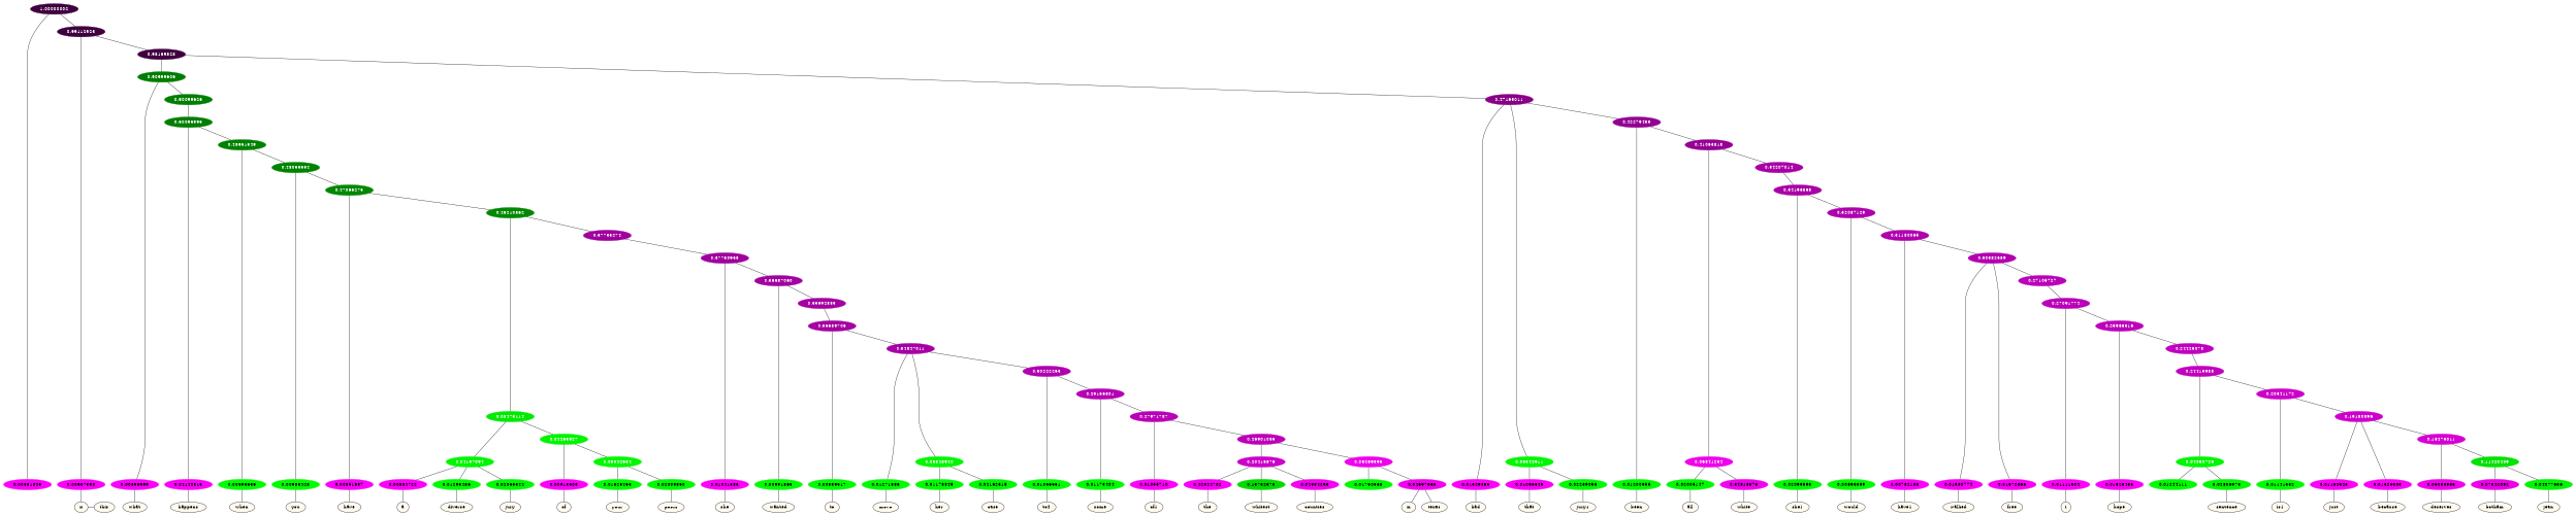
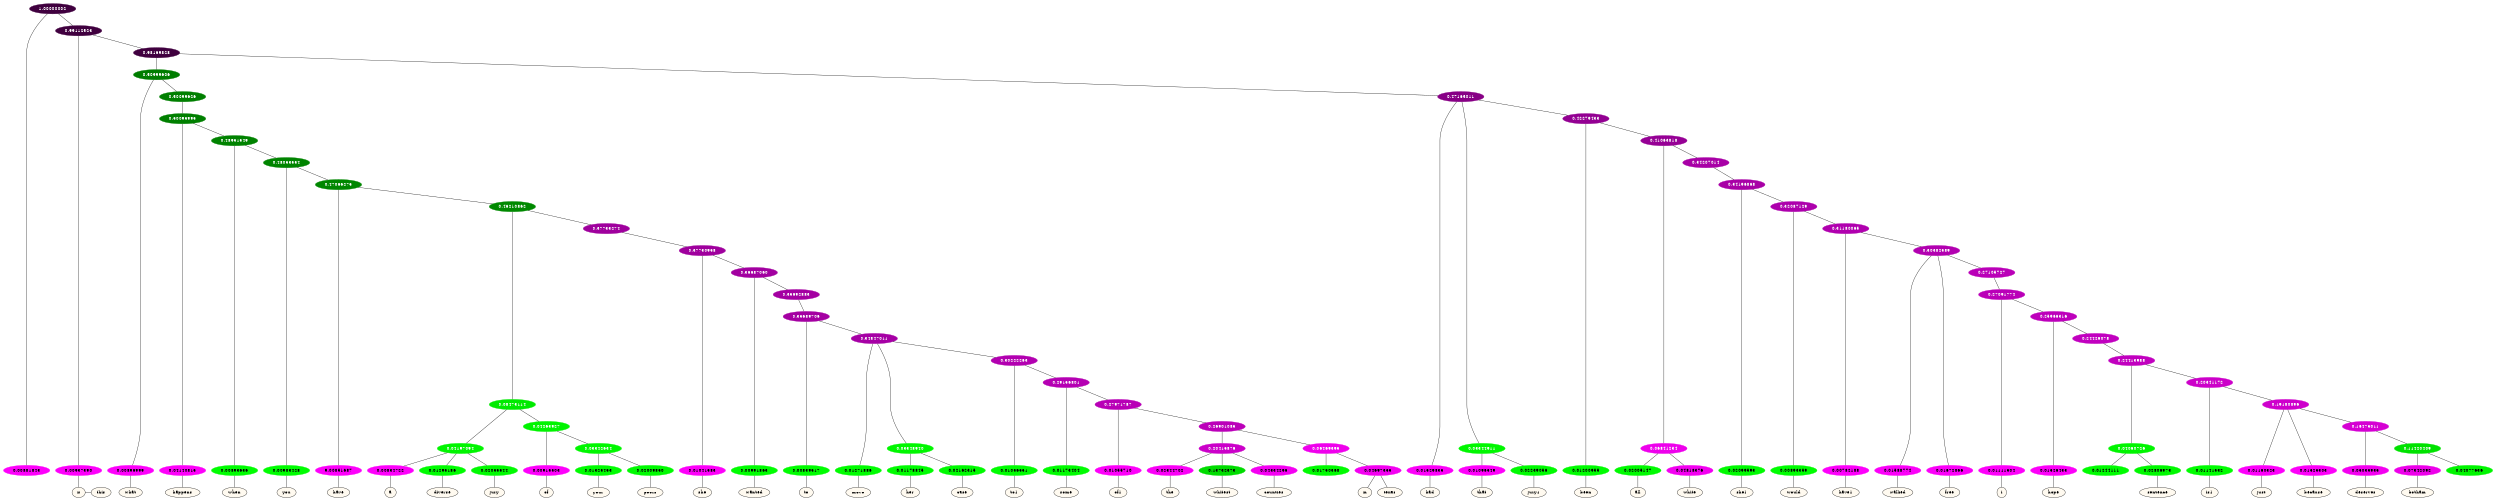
  graph {
    node [color=black format=png nodesep=0.001 ordering=out overlap_scaling=0.01 ranksep=0.001 style=filled fontcolor=black]
    n1 [fillcolor=floralwhite height=0.15 label=this style="filled,solid" width=0.15 fontcolor=""]
    n2 [fillcolor=floralwhite height=0.15 label=is style="filled,solid" width=0.15 fontcolor=""]
    n3 [fillcolor=floralwhite height=0.15 label=what style="filled,solid" width=0.15 fontcolor=""]
    n4 [fillcolor=floralwhite height=0.15 label=happens style="filled,solid" width=0.15 fontcolor=""]
    n5 [fillcolor=floralwhite height=0.15 label=when style="filled,solid" width=0.15 fontcolor=""]
    n6 [fillcolor=floralwhite height=0.15 label=you style="filled,solid" width=0.15 fontcolor=""]
    n7 [fillcolor=floralwhite height=0.15 label=have style="filled,solid" width=0.15 fontcolor=""]
    n8 [fillcolor=floralwhite height=0.15 label=a style="filled,solid" width=0.15 fontcolor=""]
    n9 [fillcolor=floralwhite height=0.15 label=diverse style="filled,solid" width=0.15 fontcolor=""]
    n10 [fillcolor=floralwhite height=0.15 label=jury style="filled,solid" width=0.15 fontcolor=""]
    n11 [fillcolor=floralwhite height=0.15 label=of style="filled,solid" width=0.15 fontcolor=""]
    n12 [fillcolor=floralwhite height=0.15 label=your style="filled,solid" width=0.15 fontcolor=""]
    n13 [fillcolor=floralwhite height=0.15 label=peers style="filled,solid" width=0.15 fontcolor=""]
    n14 [fillcolor=floralwhite height=0.15 label=she style="filled,solid" width=0.15 fontcolor=""]
    n15 [fillcolor=floralwhite height=0.15 label=wanted style="filled,solid" width=0.15 fontcolor=""]
    n16 [fillcolor=floralwhite height=0.15 label=to style="filled,solid" width=0.15 fontcolor=""]
    n17 [fillcolor=floralwhite height=0.15 label=move style="filled,solid" width=0.15 fontcolor=""]
    n18 [fillcolor=floralwhite height=0.15 label=her style="filled,solid" width=0.15 fontcolor=""]
    n19 [fillcolor=floralwhite height=0.15 label=case style="filled,solid" width=0.15 fontcolor=""]
-   n20 [fillcolor=floralwhite height=0.15 label=to2 style="filled,solid" width=0.15 fontcolor=""]
+   n20 [fillcolor=floralwhite height=0.15 label=to1 style="filled,solid" width=0.15 fontcolor=""]
    n21 [fillcolor=floralwhite height=0.15 label=some style="filled,solid" width=0.15 fontcolor=""]
    n22 [fillcolor=floralwhite height=0.15 label=of1 style="filled,solid" width=0.15 fontcolor=""]
    n23 [fillcolor=floralwhite height=0.15 label=the style="filled,solid" width=0.15 fontcolor=""]
    n24 [fillcolor=floralwhite height=0.15 label=whitest style="filled,solid" width=0.15 fontcolor=""]
    n25 [fillcolor=floralwhite height=0.15 label=counties style="filled,solid" width=0.15 fontcolor=""]
    n26 [fillcolor=floralwhite height=0.15 label=in style="filled,solid" width=0.15 fontcolor=""]
    n27 [fillcolor=floralwhite height=0.15 label=texas style="filled,solid" width=0.15 fontcolor=""]
    n28 [fillcolor=floralwhite height=0.15 label=had style="filled,solid" width=0.15 fontcolor=""]
    n29 [fillcolor=floralwhite height=0.15 label=that style="filled,solid" width=0.15 fontcolor=""]
    n30 [fillcolor=floralwhite height=0.15 label=jury1 style="filled,solid" width=0.15 fontcolor=""]
    n31 [fillcolor=floralwhite height=0.15 label=been style="filled,solid" width=0.15 fontcolor=""]
    n32 [fillcolor=floralwhite height=0.15 label=all style="filled,solid" width=0.15 fontcolor=""]
    n33 [fillcolor=floralwhite height=0.15 label=white style="filled,solid" width=0.15 fontcolor=""]
    n34 [fillcolor=floralwhite height=0.15 label=she1 style="filled,solid" width=0.15 fontcolor=""]
    n35 [fillcolor=floralwhite height=0.15 label=would style="filled,solid" width=0.15 fontcolor=""]
    n36 [fillcolor=floralwhite height=0.15 label=have1 style="filled,solid" width=0.15 fontcolor=""]
    n37 [fillcolor=floralwhite height=0.15 label=walked style="filled,solid" width=0.15 fontcolor=""]
    n38 [fillcolor=floralwhite height=0.15 label=free style="filled,solid" width=0.15 fontcolor=""]
    n39 [fillcolor=floralwhite height=0.15 label=i style="filled,solid" width=0.15 fontcolor=""]
    n40 [fillcolor=floralwhite height=0.15 label=hope style="filled,solid" width=0.15 fontcolor=""]
    n41 [fillcolor=floralwhite height=0.15 label=sentence style="filled,solid" width=0.15 fontcolor=""]
    n42 [fillcolor=floralwhite height=0.15 label=is1 style="filled,solid" width=0.15 fontcolor=""]
    n43 [fillcolor=floralwhite height=0.15 label=just style="filled,solid" width=0.15 fontcolor=""]
    n44 [fillcolor=floralwhite height=0.15 label=because style="filled,solid" width=0.15 fontcolor=""]
    n45 [fillcolor=floralwhite height=0.15 label=botham style="filled,solid" width=0.15 fontcolor=""]
-   n46 [fillcolor=floralwhite height=0.15 label=jean style="filled,solid" width=0.15 fontcolor=""]
    n47 [fillcolor=floralwhite height=0.15 label=deserves style="filled,solid" width=0.15 fontcolor=""]
    n48 [color="0.835 1.000 0.991" height=0.15 label=0.00881843 width=0.15]
    n49 [color="0.835 1.000 0.991" height=0.15 label=0.00937390 width=0.15]
    n50 [color="0.835 1.000 0.991" height=0.15 label=0.00896999 width=0.15]
    n51 [color="0.835 1.000 0.989" height=0.15 label=0.04140815 width=0.15]
    n52 [color="0.334 1.000 0.991" height=0.15 label=0.00893636 width=0.15]
    n53 [color="0.334 1.000 0.990" height=0.15 label=0.00983428 width=0.15]
    n54 [color="0.835 1.000 0.991" height=0.15 label=9.00851687 width=0.15]
    n55 [color="0.835 1.000 0.992" height=0.15 label=0.00834722 width=0.15]
-   n56 [color="0.334 1.000 0.987" height=0.15 label=0.01295486 width=0.15]
+   n56 [color="0.334 1.000 0.987" height=0.15 label=0.01295186 width=0.15]
    n57 [color="0.334 1.000 0.979" height=0.15 label=0.02055544 width=0.15]
    n58 [color="0.835 1.000 0.991" height=0.15 label=0.00915503 width=0.15]
    n59 [color="0.334 1.000 0.987" height=0.15 label=0.01325453 width=0.15]
    n60 [color="0.334 1.000 0.980" height=0.15 label=0.02009850 width=0.15]
    n61 [color="0.835 1.000 0.990" height=0.15 label=0.01041583 width=0.15]
    n62 [color="0.334 1.000 0.990" height=0.15 label=0.00991863 width=0.15]
    n63 [color="0.334 1.000 0.992" height=0.15 label=0.00839517 width=0.15]
    n64 [color="0.334 1.000 0.987" height=0.15 label=0.01271886 width=0.15]
    n65 [color="0.334 1.000 0.988" height=0.15 label=0.01178845 width=0.15]
    n66 [color="0.334 1.000 0.978" height=0.15 label=0.02162315 width=0.15]
    n67 [color="0.334 1.000 0.989" height=0.15 label=0.01056551 width=0.15]
    n68 [color="0.334 1.000 0.988" height=0.15 label=0.01173404 width=0.15]
    n69 [color="0.835 1.000 0.989" height=0.15 label=0.01055710 width=0.15]
-   n70 [color="0.835 1.000 0.977" height=0.15 label=0.42344702 width=0.15]
+   n70 [color="0.835 1.000 0.977" height=0.15 label=0.02344702 width=0.15]
    n71 [color="0.334 1.000 0.863" height=0.15 label=0.13732373 width=0.15]
    n72 [color="0.835 1.000 0.957" height=0.15 label=0.04334296 width=0.15]
    n73 [color="0.334 1.000 0.982" height=0.15 label=0.01750368 width=0.15]
    n74 [color="0.835 1.000 0.953" height=0.15 label=0.04697355 width=0.15]
    n75 [color="0.835 1.000 0.985" height=0.15 label=0.01529835 width=0.15]
    n76 [color="0.835 1.000 0.989" height=0.15 label=0.01096549 width=0.15]
    n77 [color="0.334 1.000 0.978" height=0.15 label=0.02239056 width=0.15]
    n78 [color="0.334 1.000 0.988" height=0.15 label=0.01200955 width=0.15]
    n79 [color="0.334 1.000 0.980" height=0.15 label=0.02005147 width=0.15]
-   n80 [color="0.835 1.000 0.952" height=0.15 label=0.34818376 width=0.15]
+   n80 [color="0.835 1.000 0.952" height=0.15 label=0.04818376 width=0.15]
    n81 [color="0.334 1.000 0.979" height=0.15 label=0.02099593 width=0.15]
    n82 [color="0.334 1.000 0.991" height=0.15 label=0.00893359 width=0.15]
    n83 [color="0.835 1.000 0.992" height=0.15 label=0.00782188 width=0.15]
    n84 [color="0.835 1.000 0.984" height=0.15 label=0.01588774 width=0.15]
    n85 [color="0.835 1.000 0.983" height=0.15 label=0.01672866 width=0.15]
    n86 [color="0.835 1.000 0.989" height=0.15 label=0.01111504 width=0.15]
    n87 [color="0.835 1.000 0.985" height=0.15 label=0.01526433 width=0.15]
    n88 [color="0.334 1.000 0.988" height=0.15 label=0.01244111 width=0.15]
    n89 [color="0.334 1.000 0.972" height=0.15 label=0.02806973 width=0.15]
    n90 [color="0.334 1.000 0.989" height=0.15 label=0.01141532 width=0.15]
    n91 [color="0.835 1.000 0.988" height=0.15 label=0.01160323 width=0.15]
    n92 [color="0.835 1.000 0.985" height=0.15 label=0.01525303 width=0.15]
    n93 [color="0.835 1.000 0.927" height=0.15 label=0.07342092 width=0.15]
    n94 [color="0.334 1.000 0.959" height=0.15 label=0.04077636 width=0.15]
    n95 [color="0.835 1.000 0.950" height=0.15 label=0.05035935 width=0.15]
    n96 [color="0.835 1.000 0.250" fontcolor=grey99 height=0.15 label=1.00000002 width=0.15]
    n97 [color="0.835 1.000 0.250" fontcolor=grey99 height=0.15 label=0.99112523 width=0.15]
    n98 [color="0.835 1.000 0.250" fontcolor=grey99 height=0.15 label=0.98169828 width=0.15]
    n99 [color="0.334 1.000 0.490" fontcolor=grey99 height=0.15 label=0.50999606 width=0.15]
    n100 [color="0.835 1.000 0.528" fontcolor=grey99 height=0.15 label=0.47165011 width=0.15]
    n101 [color="0.334 1.000 0.499" fontcolor=grey99 height=0.15 label=0.50099626 width=0.15]
    n102 [color="0.334 1.000 0.967" fontcolor=grey99 height=0.15 label=0.03344911 width=0.15]
    n103 [color="0.835 1.000 0.577" fontcolor=grey99 height=0.15 label=0.42279433 width=0.15]
    n104 [color="0.334 1.000 0.499" fontcolor=grey99 height=0.15 label=0.50095995 width=0.15]
    n105 [color="0.835 1.000 0.589" fontcolor=grey99 height=0.15 label=0.41063818 width=0.15]
    n106 [color="0.334 1.000 0.510" fontcolor=grey99 height=0.15 label=0.48951549 width=0.15]
    n107 [color="0.835 1.000 0.932" fontcolor=grey99 height=0.15 label=0.06841234 width=0.15]
    n108 [color="0.835 1.000 0.658" fontcolor=grey99 height=0.15 label=0.34207014 width=0.15]
    n109 [color="0.334 1.000 0.519" fontcolor=grey99 height=0.15 label=0.48053554 width=0.15]
    n110 [color="0.835 1.000 0.658" fontcolor=grey99 height=0.15 label=0.34196868 width=0.15]
    n111 [color="0.334 1.000 0.529" fontcolor=grey99 height=0.15 label=0.47066275 width=0.15]
    n112 [color="0.835 1.000 0.679" fontcolor=grey99 height=0.15 label=0.32087129 width=0.15]
    n113 [color="0.334 1.000 0.538" fontcolor=grey99 height=0.15 label=0.46210862 width=0.15]
    n114 [color="0.835 1.000 0.688" fontcolor=grey99 height=0.15 label=0.31180065 width=0.15]
    n115 [color="0.334 1.000 0.915" fontcolor=grey99 height=0.15 label=0.08473114 width=0.15]
    n116 [color="0.835 1.000 0.623" fontcolor=grey99 height=0.15 label=0.37733274 width=0.15]
    n117 [color="0.835 1.000 0.696" fontcolor=grey99 height=0.15 label=0.30382589 width=0.15]
    n118 [color="0.334 1.000 0.958" fontcolor=grey99 height=0.15 label=0.04197094 width=0.15]
    n119 [color="0.334 1.000 0.957" fontcolor=grey99 height=0.15 label=0.04263927 width=0.15]
    n120 [color="0.835 1.000 0.623" fontcolor=grey99 height=0.15 label=0.37730958 width=0.15]
    n121 [color="0.835 1.000 0.729" fontcolor=grey99 height=0.15 label=0.27105727 width=0.15]
    n122 [color="0.334 1.000 0.967" fontcolor=grey99 height=0.15 label=0.03342634 width=0.15]
    n123 [color="0.835 1.000 0.633" fontcolor=grey99 height=0.15 label=0.36687060 width=0.15]
    n124 [color="0.835 1.000 0.729" fontcolor=grey99 height=0.15 label=0.27091774 width=0.15]
    n125 [color="0.835 1.000 0.643" fontcolor=grey99 height=0.15 label=0.35692883 width=0.15]
    n126 [color="0.835 1.000 0.740" fontcolor=grey99 height=0.15 label=0.25966316 width=0.15]
    n127 [color="0.835 1.000 0.643" fontcolor=grey99 height=0.15 label=0.35689706 width=0.15]
    n128 [color="0.835 1.000 0.756" fontcolor=grey99 height=0.15 label=0.24426078 width=0.15]
    n129 [color="0.835 1.000 0.652" fontcolor=grey99 height=0.15 label=0.34847011 width=0.15]
    n130 [color="0.835 1.000 0.756" fontcolor=grey99 height=0.15 label=0.24413988 width=0.15]
    n131 [color="0.334 1.000 0.967" fontcolor=grey99 height=0.15 label=0.03348940 width=0.15]
    n132 [color="0.835 1.000 0.698" fontcolor=grey99 height=0.15 label=0.30222263 width=0.15]
    n133 [color="0.334 1.000 0.959" fontcolor=grey99 height=0.15 label=0.04060726 width=0.15]
    n134 [color="0.835 1.000 0.797" fontcolor=grey99 height=0.15 label=0.20341172 width=0.15]
    n135 [color="0.835 1.000 0.708" fontcolor=grey99 height=0.15 label=0.29156801 width=0.15]
    n136 [color="0.835 1.000 0.808" fontcolor=grey99 height=0.15 label=0.19180896 width=0.15]
    n137 [color="0.835 1.000 0.720" fontcolor=grey99 height=0.15 label=0.27971787 width=0.15]
    n138 [color="0.835 1.000 0.835" fontcolor=grey99 height=0.15 label=0.16475011 width=0.15]
    n139 [color="0.835 1.000 0.731" fontcolor=grey99 height=0.15 label=0.26901085 width=0.15]
    n140 [color="0.334 1.000 0.886" fontcolor=grey99 height=0.15 label=0.11420409 width=0.15]
    n141 [color="0.835 1.000 0.796" fontcolor=grey99 height=0.15 label=0.20415876 width=0.15]
    n142 [color="0.835 1.000 0.935" fontcolor=grey99 height=0.15 label=0.06469395 width=0.15]
    subgraph sub_1 {
      rank=same
      n1
      n2
      n3
      n4
      n5
      n6
      n7
      n8
      n9
      n10
      n11
      n12
      n13
      n14
      n15
      n16
      n17
      n18
      n19
      n20
      n21
      n22
      n23
      n24
      n25
      n26
      n27
      n28
      n29
      n30
      n31
      n32
      n33
      n34
      n35
      n36
      n37
      n38
      n39
      n40
      n41
      n42
      n43
      n44
      n45
-     n46
      n47
    }
    subgraph sub_2 {
      rank=same
      n48
      n49
      n50
      n51
      n52
      n53
      n54
      n55
      n56
      n57
      n58
      n59
      n60
      n61
      n62
      n63
      n64
      n65
      n66
      n67
      n68
      n69
      n70
      n71
      n72
      n73
      n74
      n75
      n76
      n77
      n78
      n79
      n80
      n81
      n82
      n83
      n84
      n85
      n86
      n87
      n88
      n89
      n90
      n91
      n92
      n93
      n94
      n95
    }
    n2 -- n1
    n49 -- n2
    n50 -- n3
    n51 -- n4
    n52 -- n5
    n53 -- n6
    n54 -- n7
    n55 -- n8
    n56 -- n9
    n57 -- n10
    n58 -- n11
    n59 -- n12
    n60 -- n13
    n61 -- n14
    n62 -- n15
    n63 -- n16
    n64 -- n17
    n65 -- n18
    n66 -- n19
    n67 -- n20
    n68 -- n21
    n69 -- n22
    n70 -- n23
    n71 -- n24
    n72 -- n25
    n74 -- n26
    n74 -- n27
    n75 -- n28
    n76 -- n29
    n77 -- n30
    n78 -- n31
    n79 -- n32
    n80 -- n33
    n81 -- n34
    n82 -- n35
    n83 -- n36
    n84 -- n37
    n85 -- n38
    n86 -- n39
    n87 -- n40
    n89 -- n41
    n90 -- n42
    n91 -- n43
    n92 -- n44
    n93 -- n45
-   n94 -- n46
    n95 -- n47
    n96 -- n48
    n96 -- n97
    n97 -- n49
    n97 -- n98
    n98 -- n99
    n98 -- n100
    n99 -- n50
    n99 -- n101
    n100 -- n75
    n100 -- n102
    n100 -- n103
    n101 -- n104
    n102 -- n76
    n102 -- n77
    n103 -- n78
    n103 -- n105
    n104 -- n51
    n104 -- n106
    n105 -- n107
    n105 -- n108
    n106 -- n52
    n106 -- n109
    n107 -- n79
    n107 -- n80
    n108 -- n110
    n109 -- n53
    n109 -- n111
    n110 -- n81
    n110 -- n112
    n111 -- n54
    n111 -- n113
    n112 -- n82
    n112 -- n114
    n113 -- n115
    n113 -- n116
    n114 -- n83
    n114 -- n117
    n115 -- n118
    n115 -- n119
    n116 -- n120
    n117 -- n84
    n117 -- n85
    n117 -- n121
    n118 -- n55
    n118 -- n56
    n118 -- n57
    n119 -- n58
    n119 -- n122
    n120 -- n61
    n120 -- n123
    n121 -- n124
    n122 -- n59
    n122 -- n60
    n123 -- n62
    n123 -- n125
    n124 -- n86
    n124 -- n126
    n125 -- n127
    n126 -- n87
    n126 -- n128
    n127 -- n63
    n127 -- n129
    n128 -- n130
    n129 -- n64
    n129 -- n131
    n129 -- n132
    n130 -- n133
    n130 -- n134
    n131 -- n65
    n131 -- n66
    n132 -- n67
    n132 -- n135
    n133 -- n88
    n133 -- n89
    n134 -- n90
    n134 -- n136
    n135 -- n68
    n135 -- n137
    n136 -- n91
    n136 -- n92
    n136 -- n138
    n137 -- n69
    n137 -- n139
    n138 -- n95
    n138 -- n140
    n139 -- n141
    n139 -- n142
    n140 -- n93
    n140 -- n94
    n141 -- n70
    n141 -- n71
    n141 -- n72
    n142 -- n73
    n142 -- n74
  }
